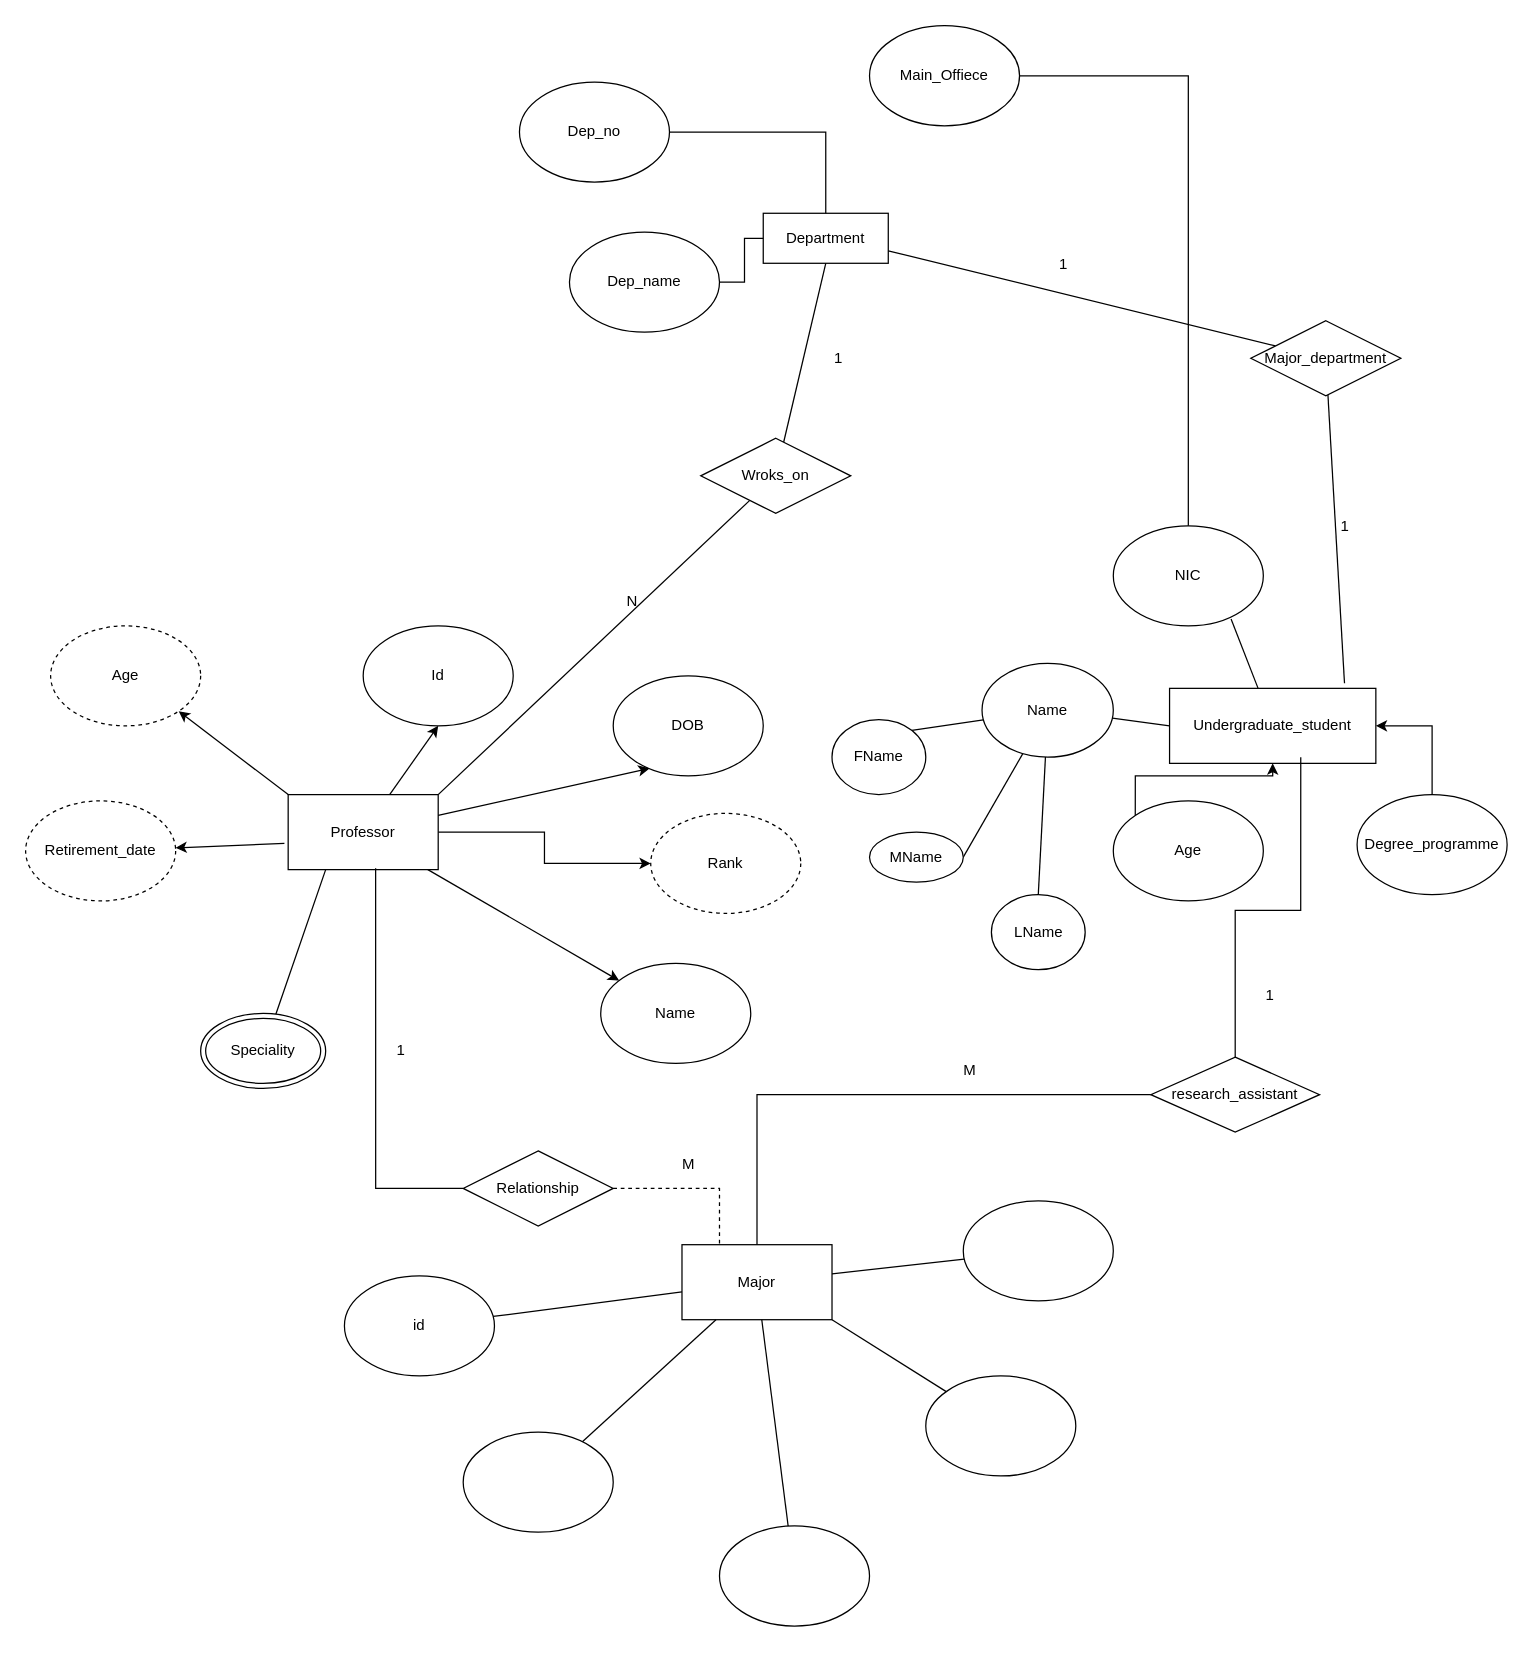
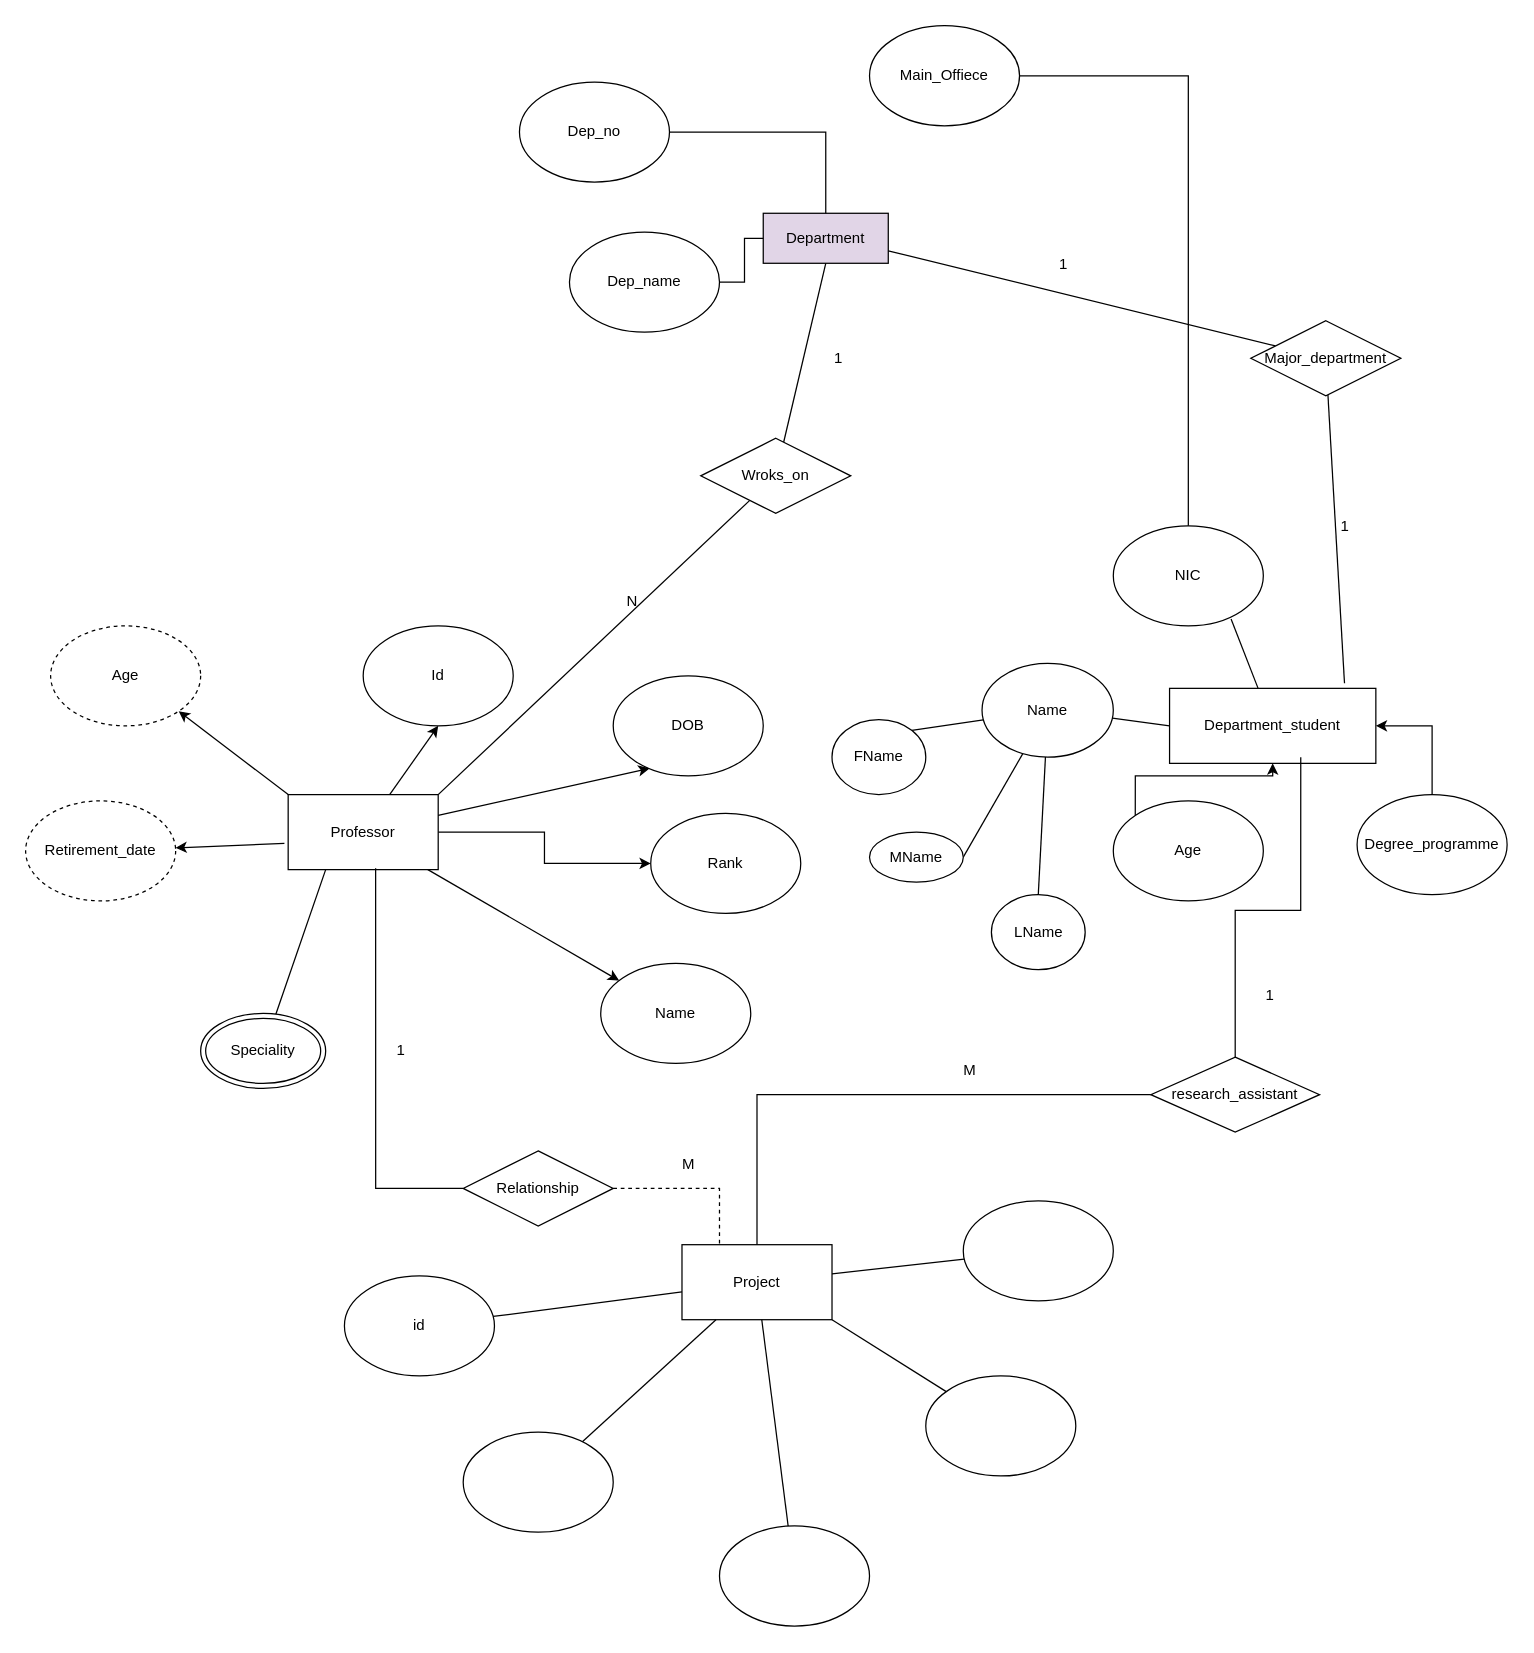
  <mxCell id="0" />
  <mxCell id="1" parent="0" />
  <mxCell id="2" value="Id" style="ellipse;whiteSpace=wrap;html=1;" vertex="1" parent="1"><mxGeometry x="290" y="500" width="120" height="80" as="geometry" /></mxCell>
  <mxCell id="3" value="DOB" style="ellipse;whiteSpace=wrap;html=1;" vertex="1" parent="1"><mxGeometry x="490" y="540" width="120" height="80" as="geometry" /></mxCell>
- <mxCell id="4" value="Rank" style="ellipse;whiteSpace=wrap;html=1;dashed=1;" vertex="1" parent="1"><mxGeometry x="520" y="650" width="120" height="80" as="geometry" /></mxCell>
+ <mxCell id="4" value="Rank" style="ellipse;whiteSpace=wrap;html=1;" vertex="1" parent="1"><mxGeometry x="520" y="650" width="120" height="80" as="geometry" /></mxCell>
  <mxCell id="5" value="Name" style="ellipse;whiteSpace=wrap;html=1;" vertex="1" parent="1"><mxGeometry x="480" y="770" width="120" height="80" as="geometry" /></mxCell>
  <mxCell id="6" value="Age" style="ellipse;whiteSpace=wrap;html=1;dashed=1;" vertex="1" parent="1"><mxGeometry x="40" y="500" width="120" height="80" as="geometry" /></mxCell>
  <mxCell id="7" value="Retirement_date" style="ellipse;whiteSpace=wrap;html=1;dashed=1;" vertex="1" parent="1"><mxGeometry x="20" y="640" width="120" height="80" as="geometry" /></mxCell>
  <mxCell id="8" value="" style="edgeStyle=orthogonalEdgeStyle;rounded=0;orthogonalLoop=1;jettySize=auto;html=1;" edge="1" parent="1" source="10" target="4"><mxGeometry relative="1" as="geometry" /></mxCell>
  <mxCell id="9" style="edgeStyle=none;rounded=0;orthogonalLoop=1;jettySize=auto;html=1;exitX=1;exitY=0;exitDx=0;exitDy=0;endArrow=none;endFill=0;" edge="1" parent="1" source="10" target="62"><mxGeometry relative="1" as="geometry" /></mxCell>
  <mxCell id="10" value="Professor" style="rounded=0;whiteSpace=wrap;html=1;" vertex="1" parent="1"><mxGeometry x="230" y="635" width="120" height="60" as="geometry" /></mxCell>
  <mxCell id="11" value="" style="endArrow=classic;html=1;rounded=0;exitX=0;exitY=0;exitDx=0;exitDy=0;entryX=1;entryY=1;entryDx=0;entryDy=0;" edge="1" parent="1" source="10" target="6"><mxGeometry width="50" height="50" relative="1" as="geometry"><mxPoint x="360" y="830" as="sourcePoint" /><mxPoint x="410" y="780" as="targetPoint" /></mxGeometry></mxCell>
  <mxCell id="12" value="" style="endArrow=classic;html=1;rounded=0;" edge="1" parent="1" source="10" target="5"><mxGeometry width="50" height="50" relative="1" as="geometry"><mxPoint x="480" y="790" as="sourcePoint" /><mxPoint x="530" y="740" as="targetPoint" /></mxGeometry></mxCell>
  <mxCell id="13" value="" style="endArrow=classic;html=1;rounded=0;entryX=0.5;entryY=1;entryDx=0;entryDy=0;" edge="1" parent="1" source="10" target="2"><mxGeometry width="50" height="50" relative="1" as="geometry"><mxPoint x="350" y="649.289" as="sourcePoint" /><mxPoint x="350" y="599.289" as="targetPoint" /></mxGeometry></mxCell>
  <mxCell id="14" value="" style="endArrow=classic;html=1;rounded=0;exitX=-0.025;exitY=0.65;exitDx=0;exitDy=0;exitPerimeter=0;" edge="1" parent="1" source="10" target="7"><mxGeometry width="50" height="50" relative="1" as="geometry"><mxPoint x="440" y="680" as="sourcePoint" /><mxPoint x="490" y="630" as="targetPoint" /></mxGeometry></mxCell>
  <mxCell id="15" value="" style="endArrow=classic;html=1;rounded=0;entryX=0.242;entryY=0.925;entryDx=0;entryDy=0;entryPerimeter=0;" edge="1" parent="1" source="10" target="3"><mxGeometry width="50" height="50" relative="1" as="geometry"><mxPoint x="440" y="680" as="sourcePoint" /><mxPoint x="490" y="630" as="targetPoint" /></mxGeometry></mxCell>
  <mxCell id="16" style="edgeStyle=none;rounded=0;orthogonalLoop=1;jettySize=auto;html=1;endArrow=none;endFill=0;entryX=0.25;entryY=1;entryDx=0;entryDy=0;" edge="1" parent="1" source="17" target="10"><mxGeometry relative="1" as="geometry"><mxPoint x="290" y="710" as="targetPoint" /></mxGeometry></mxCell>
  <mxCell id="17" value="Speciality" style="ellipse;shape=doubleEllipse;whiteSpace=wrap;html=1;" vertex="1" parent="1"><mxGeometry x="160" y="810" width="100" height="60" as="geometry" /></mxCell>
  <mxCell id="18" style="edgeStyle=none;rounded=0;orthogonalLoop=1;jettySize=auto;html=1;entryX=0.785;entryY=0.932;entryDx=0;entryDy=0;entryPerimeter=0;endArrow=none;endFill=0;" edge="1" parent="1" source="19" target="20"><mxGeometry relative="1" as="geometry" /></mxCell>
- <mxCell id="19" value="Undergraduate_student" style="rounded=0;whiteSpace=wrap;html=1;" vertex="1" parent="1"><mxGeometry x="935" y="550" width="165" height="60" as="geometry" /></mxCell>
+ <mxCell id="19" value="Department_student" style="rounded=0;whiteSpace=wrap;html=1;" vertex="1" parent="1"><mxGeometry x="935" y="550" width="165" height="60" as="geometry" /></mxCell>
  <mxCell id="20" value="NIC" style="ellipse;whiteSpace=wrap;html=1;" vertex="1" parent="1"><mxGeometry x="890" y="420" width="120" height="80" as="geometry" /></mxCell>
  <mxCell id="21" style="edgeStyle=orthogonalEdgeStyle;rounded=0;orthogonalLoop=1;jettySize=auto;html=1;entryX=1;entryY=0.5;entryDx=0;entryDy=0;" edge="1" parent="1" source="22" target="19"><mxGeometry relative="1" as="geometry" /></mxCell>
  <mxCell id="22" value="Degree_programme" style="ellipse;whiteSpace=wrap;html=1;" vertex="1" parent="1"><mxGeometry x="1085" y="635" width="120" height="80" as="geometry" /></mxCell>
  <mxCell id="23" style="edgeStyle=orthogonalEdgeStyle;rounded=0;orthogonalLoop=1;jettySize=auto;html=1;exitX=0;exitY=0;exitDx=0;exitDy=0;" edge="1" parent="1" source="24" target="19"><mxGeometry relative="1" as="geometry" /></mxCell>
  <mxCell id="24" value="Age" style="ellipse;whiteSpace=wrap;html=1;" vertex="1" parent="1"><mxGeometry x="890" y="640" width="120" height="80" as="geometry" /></mxCell>
  <mxCell id="25" style="edgeStyle=none;rounded=0;orthogonalLoop=1;jettySize=auto;html=1;entryX=1;entryY=0.5;entryDx=0;entryDy=0;endArrow=none;endFill=0;" edge="1" parent="1" source="29" target="31"><mxGeometry relative="1" as="geometry" /></mxCell>
  <mxCell id="26" style="edgeStyle=none;rounded=0;orthogonalLoop=1;jettySize=auto;html=1;entryX=0.5;entryY=0;entryDx=0;entryDy=0;endArrow=none;endFill=0;" edge="1" parent="1" source="29" target="32"><mxGeometry relative="1" as="geometry" /></mxCell>
  <mxCell id="27" style="edgeStyle=none;rounded=0;orthogonalLoop=1;jettySize=auto;html=1;entryX=1;entryY=0;entryDx=0;entryDy=0;endArrow=none;endFill=0;" edge="1" parent="1" source="29" target="30"><mxGeometry relative="1" as="geometry" /></mxCell>
  <mxCell id="28" style="edgeStyle=none;rounded=0;orthogonalLoop=1;jettySize=auto;html=1;entryX=0;entryY=0.5;entryDx=0;entryDy=0;endArrow=none;endFill=0;" edge="1" parent="1" source="29" target="19"><mxGeometry relative="1" as="geometry" /></mxCell>
  <mxCell id="29" value="Name" style="ellipse;whiteSpace=wrap;html=1;" vertex="1" parent="1"><mxGeometry x="785" y="530" width="105" height="75" as="geometry" /></mxCell>
  <mxCell id="30" value="FName" style="ellipse;whiteSpace=wrap;html=1;" vertex="1" parent="1"><mxGeometry x="665" y="575" width="75" height="60" as="geometry" /></mxCell>
  <mxCell id="31" value="MName" style="ellipse;whiteSpace=wrap;html=1;" vertex="1" parent="1"><mxGeometry x="695" y="665" width="75" height="40" as="geometry" /></mxCell>
  <mxCell id="32" value="LName" style="ellipse;whiteSpace=wrap;html=1;" vertex="1" parent="1"><mxGeometry x="792.5" y="715" width="75" height="60" as="geometry" /></mxCell>
- <mxCell id="33" value="Major" style="rounded=0;whiteSpace=wrap;html=1;" vertex="1" parent="1"><mxGeometry x="545" y="995" width="120" height="60" as="geometry" /></mxCell>
+ <mxCell id="33" value="Project" style="rounded=0;whiteSpace=wrap;html=1;" vertex="1" parent="1"><mxGeometry x="545" y="995" width="120" height="60" as="geometry" /></mxCell>
  <mxCell id="34" style="edgeStyle=none;rounded=0;orthogonalLoop=1;jettySize=auto;html=1;endArrow=none;endFill=0;" edge="1" parent="1" source="35" target="33"><mxGeometry relative="1" as="geometry" /></mxCell>
  <mxCell id="35" value="id" style="ellipse;whiteSpace=wrap;html=1;" vertex="1" parent="1"><mxGeometry x="275" y="1020" width="120" height="80" as="geometry" /></mxCell>
  <mxCell id="36" style="edgeStyle=none;rounded=0;orthogonalLoop=1;jettySize=auto;html=1;endArrow=none;endFill=0;" edge="1" parent="1" source="37" target="33"><mxGeometry relative="1" as="geometry"><mxPoint x="680" y="1010" as="targetPoint" /></mxGeometry></mxCell>
  <mxCell id="37" value="" style="ellipse;whiteSpace=wrap;html=1;" vertex="1" parent="1"><mxGeometry x="770" y="960" width="120" height="80" as="geometry" /></mxCell>
  <mxCell id="38" style="edgeStyle=none;rounded=0;orthogonalLoop=1;jettySize=auto;html=1;endArrow=none;endFill=0;" edge="1" parent="1" source="39" target="33"><mxGeometry relative="1" as="geometry" /></mxCell>
  <mxCell id="39" value="" style="ellipse;whiteSpace=wrap;html=1;" vertex="1" parent="1"><mxGeometry x="370" y="1145" width="120" height="80" as="geometry" /></mxCell>
  <mxCell id="40" style="edgeStyle=none;rounded=0;orthogonalLoop=1;jettySize=auto;html=1;endArrow=none;endFill=0;" edge="1" parent="1" source="41" target="33"><mxGeometry relative="1" as="geometry" /></mxCell>
  <mxCell id="41" value="" style="ellipse;whiteSpace=wrap;html=1;" vertex="1" parent="1"><mxGeometry x="575" y="1220" width="120" height="80" as="geometry" /></mxCell>
  <mxCell id="42" style="edgeStyle=none;rounded=0;orthogonalLoop=1;jettySize=auto;html=1;entryX=1;entryY=1;entryDx=0;entryDy=0;endArrow=none;endFill=0;" edge="1" parent="1" source="43" target="33"><mxGeometry relative="1" as="geometry" /></mxCell>
  <mxCell id="43" value="" style="ellipse;whiteSpace=wrap;html=1;" vertex="1" parent="1"><mxGeometry x="740" y="1100" width="120" height="80" as="geometry" /></mxCell>
  <mxCell id="44" style="edgeStyle=orthogonalEdgeStyle;rounded=0;orthogonalLoop=1;jettySize=auto;html=1;entryX=0.583;entryY=0.983;entryDx=0;entryDy=0;entryPerimeter=0;endArrow=none;endFill=0;" edge="1" parent="1" source="46" target="10"><mxGeometry relative="1" as="geometry" /></mxCell>
  <mxCell id="45" style="edgeStyle=orthogonalEdgeStyle;rounded=0;orthogonalLoop=1;jettySize=auto;html=1;entryX=0.25;entryY=0;entryDx=0;entryDy=0;endArrow=none;endFill=0;dashed=1;" edge="1" parent="1" source="46" target="33"><mxGeometry relative="1" as="geometry" /></mxCell>
  <mxCell id="46" value="Relationship" style="shape=rhombus;perimeter=rhombusPerimeter;whiteSpace=wrap;html=1;align=center;" vertex="1" parent="1"><mxGeometry x="370" y="920" width="120" height="60" as="geometry" /></mxCell>
  <mxCell id="47" style="edgeStyle=orthogonalEdgeStyle;rounded=0;orthogonalLoop=1;jettySize=auto;html=1;entryX=0.636;entryY=0.917;entryDx=0;entryDy=0;entryPerimeter=0;endArrow=none;endFill=0;" edge="1" parent="1" source="49" target="19"><mxGeometry relative="1" as="geometry" /></mxCell>
  <mxCell id="48" style="edgeStyle=orthogonalEdgeStyle;rounded=0;orthogonalLoop=1;jettySize=auto;html=1;endArrow=none;endFill=0;" edge="1" parent="1" source="49" target="33"><mxGeometry relative="1" as="geometry" /></mxCell>
  <mxCell id="49" value="research_assistant" style="shape=rhombus;perimeter=rhombusPerimeter;whiteSpace=wrap;html=1;align=center;" vertex="1" parent="1"><mxGeometry x="920" y="845" width="135" height="60" as="geometry" /></mxCell>
  <mxCell id="50" value="M" style="text;html=1;align=center;verticalAlign=middle;resizable=0;points=[];autosize=1;strokeColor=none;fillColor=none;" vertex="1" parent="1"><mxGeometry x="760" y="848" width="30" height="15" as="geometry" /></mxCell>
  <mxCell id="51" value="1" style="text;html=1;align=center;verticalAlign=middle;resizable=0;points=[];autosize=1;strokeColor=none;fillColor=none;" vertex="1" parent="1"><mxGeometry x="1000" y="788" width="30" height="15" as="geometry" /></mxCell>
  <mxCell id="52" value="1" style="text;html=1;align=center;verticalAlign=middle;resizable=0;points=[];autosize=1;strokeColor=none;fillColor=none;" vertex="1" parent="1"><mxGeometry x="305" y="832.5" width="30" height="15" as="geometry" /></mxCell>
  <mxCell id="53" value="M" style="text;html=1;align=center;verticalAlign=middle;resizable=0;points=[];autosize=1;strokeColor=none;fillColor=none;" vertex="1" parent="1"><mxGeometry x="535" y="923" width="30" height="15" as="geometry" /></mxCell>
- <mxCell id="54" value="Department" style="whiteSpace=wrap;html=1;align=center;" vertex="1" parent="1"><mxGeometry x="610" y="170" width="100" height="40" as="geometry" /></mxCell>
+ <mxCell id="54" value="Department" style="whiteSpace=wrap;html=1;align=center;fillColor=#e1d5e7;" vertex="1" parent="1"><mxGeometry x="610" y="170" width="100" height="40" as="geometry" /></mxCell>
  <mxCell id="55" style="edgeStyle=orthogonalEdgeStyle;rounded=0;orthogonalLoop=1;jettySize=auto;html=1;endArrow=none;endFill=0;" edge="1" parent="1" source="56" target="54"><mxGeometry relative="1" as="geometry" /></mxCell>
  <mxCell id="56" value="Dep_no" style="ellipse;whiteSpace=wrap;html=1;" vertex="1" parent="1"><mxGeometry x="415" y="65" width="120" height="80" as="geometry" /></mxCell>
  <mxCell id="57" style="edgeStyle=orthogonalEdgeStyle;rounded=0;orthogonalLoop=1;jettySize=auto;html=1;endArrow=none;endFill=0;" edge="1" parent="1" source="58" target="20"><mxGeometry relative="1" as="geometry" /></mxCell>
  <mxCell id="58" value="Main_Offiece" style="ellipse;whiteSpace=wrap;html=1;" vertex="1" parent="1"><mxGeometry x="695" y="20" width="120" height="80" as="geometry" /></mxCell>
  <mxCell id="59" style="edgeStyle=orthogonalEdgeStyle;rounded=0;orthogonalLoop=1;jettySize=auto;html=1;endArrow=none;endFill=0;" edge="1" parent="1" source="60" target="54"><mxGeometry relative="1" as="geometry" /></mxCell>
  <mxCell id="60" value="Dep_name" style="ellipse;whiteSpace=wrap;html=1;" vertex="1" parent="1"><mxGeometry x="455" y="185" width="120" height="80" as="geometry" /></mxCell>
  <mxCell id="61" style="edgeStyle=none;rounded=0;orthogonalLoop=1;jettySize=auto;html=1;entryX=0.5;entryY=1;entryDx=0;entryDy=0;endArrow=none;endFill=0;" edge="1" parent="1" source="62" target="54"><mxGeometry relative="1" as="geometry" /></mxCell>
  <mxCell id="62" value="Wroks_on" style="shape=rhombus;perimeter=rhombusPerimeter;whiteSpace=wrap;html=1;align=center;" vertex="1" parent="1"><mxGeometry x="560" y="350" width="120" height="60" as="geometry" /></mxCell>
  <mxCell id="63" value="N" style="text;html=1;align=center;verticalAlign=middle;resizable=0;points=[];autosize=1;strokeColor=none;fillColor=none;" vertex="1" parent="1"><mxGeometry x="490" y="473" width="30" height="15" as="geometry" /></mxCell>
  <mxCell id="64" value="1" style="text;html=1;align=center;verticalAlign=middle;resizable=0;points=[];autosize=1;strokeColor=none;fillColor=none;" vertex="1" parent="1"><mxGeometry x="655" y="278" width="30" height="15" as="geometry" /></mxCell>
  <mxCell id="65" style="edgeStyle=none;rounded=0;orthogonalLoop=1;jettySize=auto;html=1;entryX=0.848;entryY=-0.067;entryDx=0;entryDy=0;entryPerimeter=0;endArrow=none;endFill=0;" edge="1" parent="1" source="67" target="19"><mxGeometry relative="1" as="geometry" /></mxCell>
  <mxCell id="66" style="edgeStyle=none;rounded=0;orthogonalLoop=1;jettySize=auto;html=1;entryX=1;entryY=0.75;entryDx=0;entryDy=0;endArrow=none;endFill=0;" edge="1" parent="1" source="67" target="54"><mxGeometry relative="1" as="geometry" /></mxCell>
  <mxCell id="67" value="Major_department" style="shape=rhombus;perimeter=rhombusPerimeter;whiteSpace=wrap;html=1;align=center;" vertex="1" parent="1"><mxGeometry x="1000" y="256" width="120" height="60" as="geometry" /></mxCell>
  <mxCell id="68" value="1" style="text;html=1;align=center;verticalAlign=middle;resizable=0;points=[];autosize=1;strokeColor=none;fillColor=none;" vertex="1" parent="1"><mxGeometry x="835" y="203" width="30" height="15" as="geometry" /></mxCell>
  <mxCell id="69" value="1" style="text;html=1;align=center;verticalAlign=middle;resizable=0;points=[];autosize=1;strokeColor=none;fillColor=none;" vertex="1" parent="1"><mxGeometry x="1060" y="413" width="30" height="15" as="geometry" /></mxCell>
